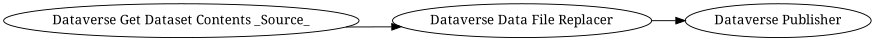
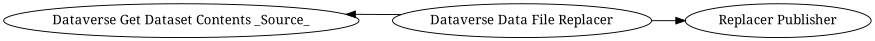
  digraph {
    fontname="Noto Serif"
    rankdir=LR
    node [fontname="Noto Serif"]
    edge [fontname="Noto Serif"]
    n1 [label="Dataverse Get Dataset Contents _Source_"]
    n2 [label="Dataverse Data File Replacer"]
-   n3 [label="Dataverse Publisher"]
-   n1 -> n2
+   n3 [label="Replacer Publisher"]
+   n2 -> n1
    n2 -> n3
  }
